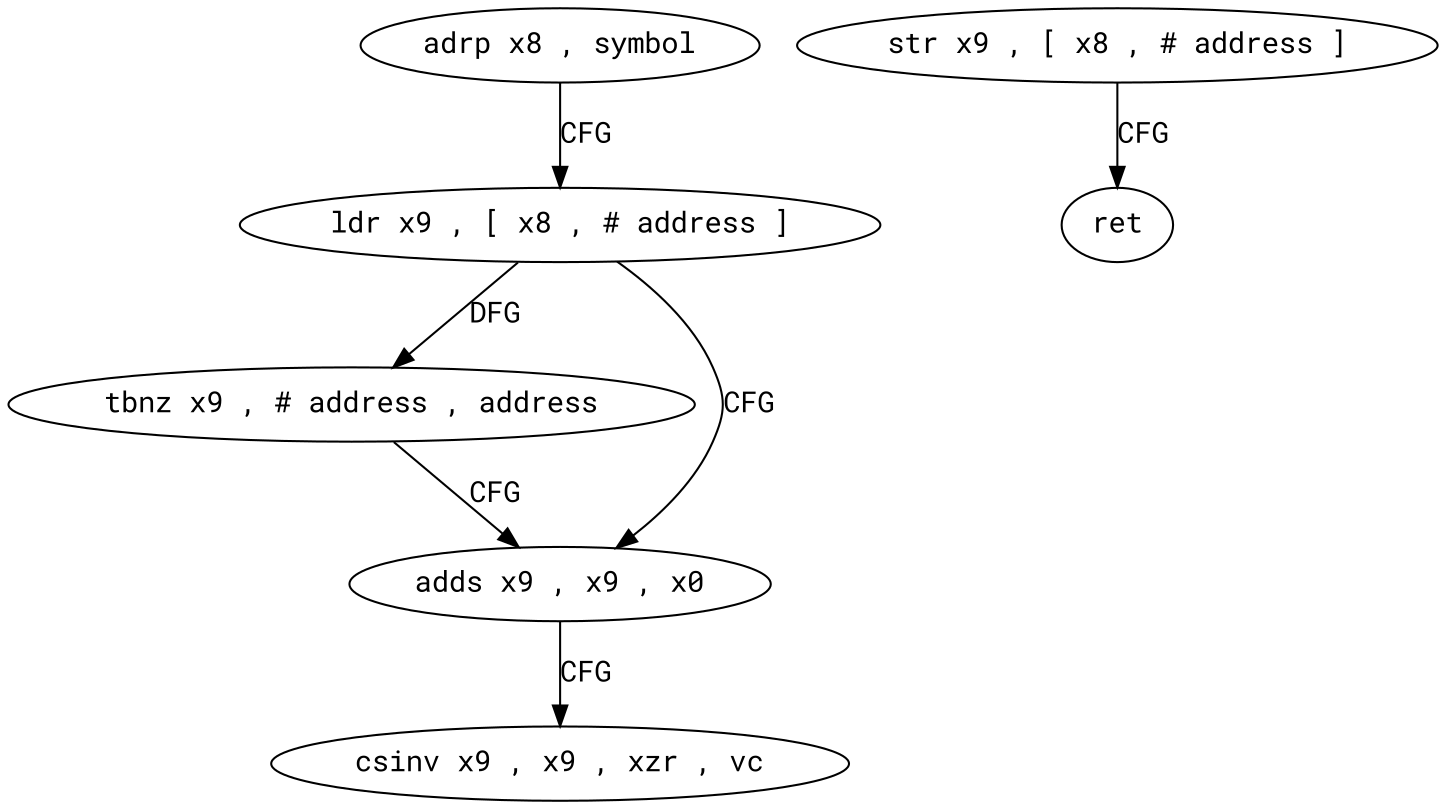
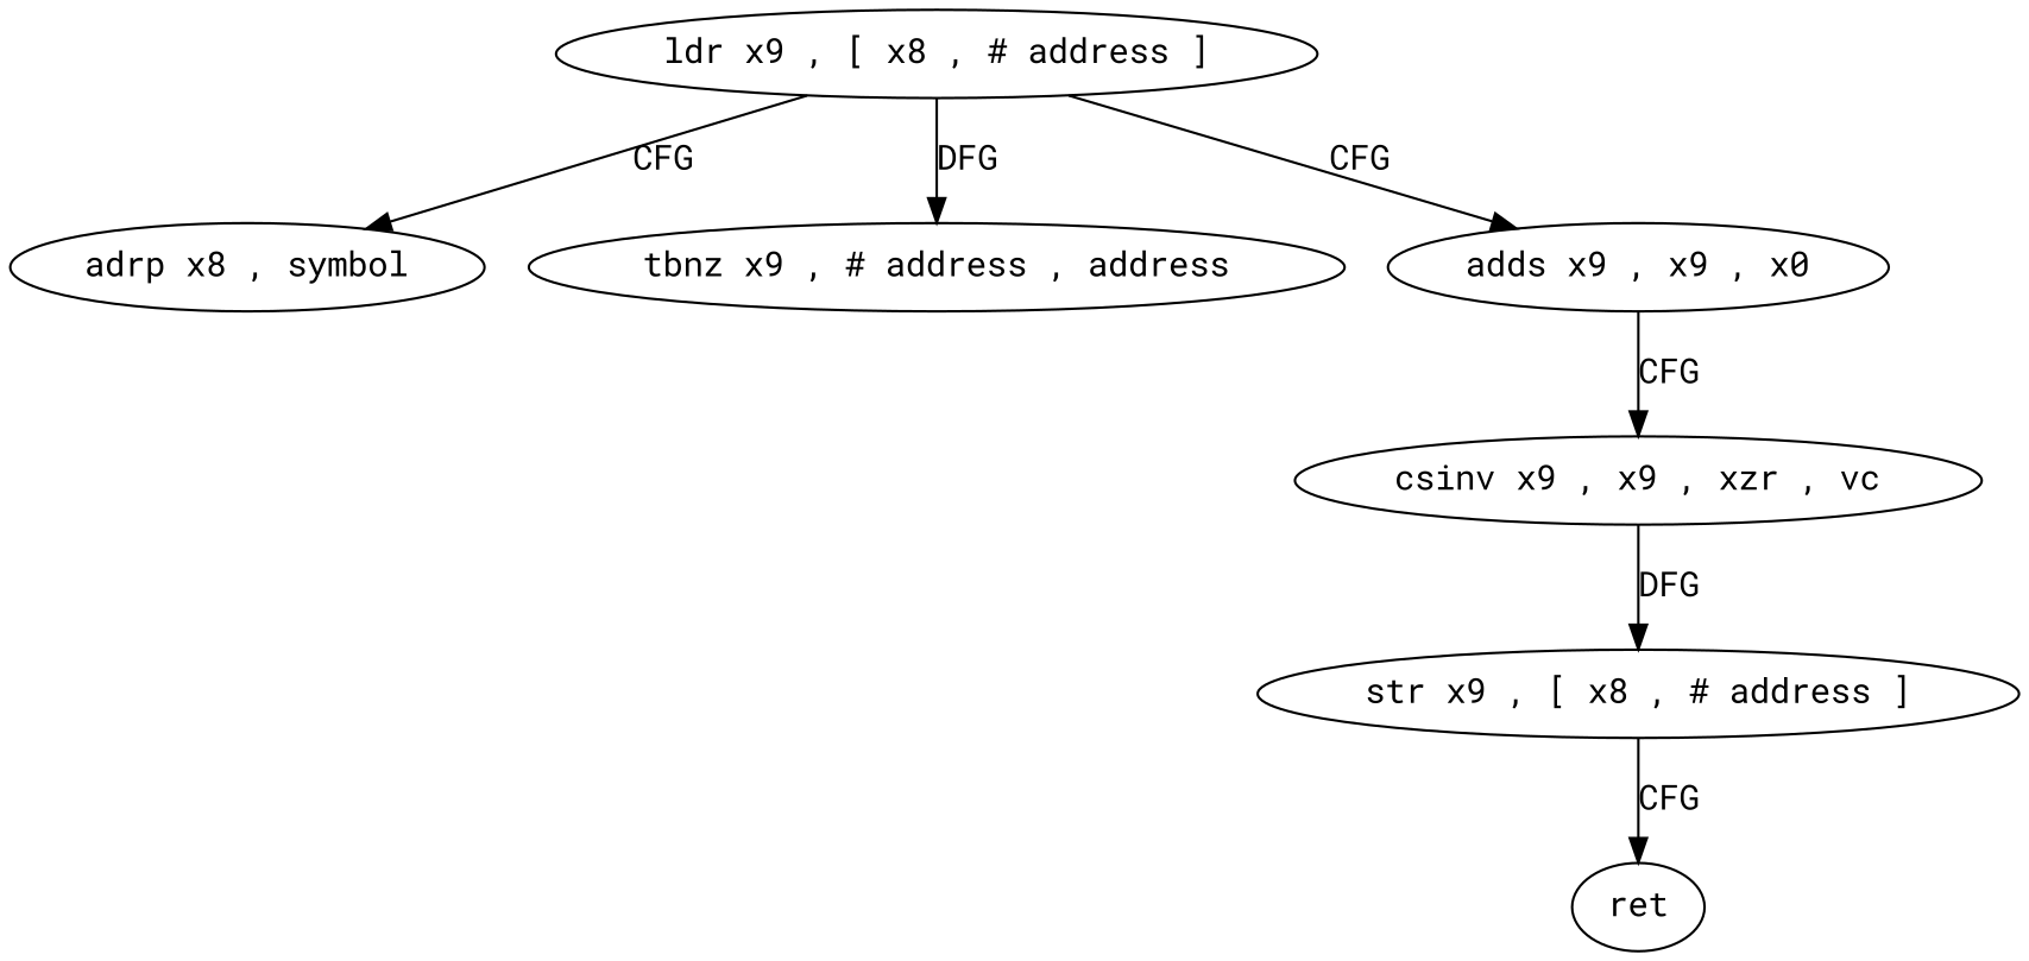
  digraph {
    fontname="Roboto Mono"
    node [fontname="Roboto Mono"]
    edge [fontname="Roboto Mono"]
    n1 [label="adrp x8 , symbol"]
    n2 [label="ldr x9 , [ x8 , # address ]"]
    n3 [label="tbnz x9 , # address , address"]
    n4 [label="adds x9 , x9 , x0"]
    n5 [label="csinv x9 , x9 , xzr , vc"]
    n6 [label=ret]
    n7 [label="str x9 , [ x8 , # address ]"]
-   n1 -> n2 [label=CFG]
+   n2 -> n1 [label=CFG]
    n2 -> n3 [label=DFG]
    n2 -> n4 [label=CFG]
-   n3 -> n4 [label=CFG]
    n4 -> n5 [label=CFG]
+   n5 -> n7 [label=DFG]
    n7 -> n6 [label=CFG]
  }
